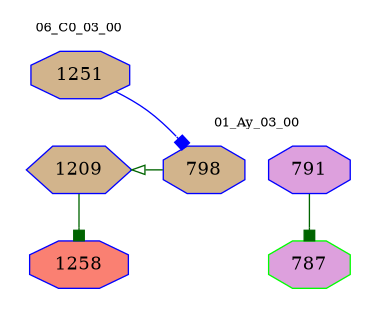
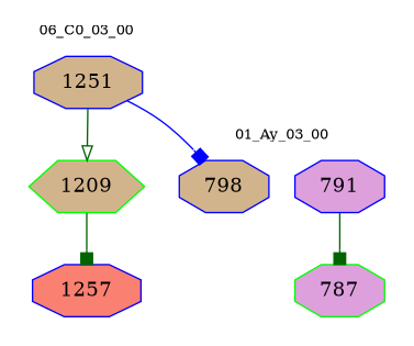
  digraph {
    node [color=blue fillcolor=tan shape=octagon style=filled]
    edge [arrowhead=box color=darkgreen]
    n1 [fillcolor=plum label=791]
    n2 [color=green fillcolor=plum label=787]
    n3 [label=798]
    n4 [label=1251]
-   n5 [label=1209 shape=hexagon]
-   n6 [fillcolor=salmon label=1258]
+   n5 [color=green label=1209 shape=hexagon]
+   n6 [fillcolor=salmon label=1257]
    subgraph cluster_1 {
      color=white
      fontsize=10
      label="01_Ay_03_00"
      n1
      n2
      n3
    }
    subgraph cluster_2 {
      color=white
      fontsize=10
      label="06_C0_03_00"
      n4
      n5
      n6
    }
    n1 -> n2
    n4 -> n3 [color=blue]
-   n3 -> n5 [arrowhead=onormal]
+   n4 -> n5 [arrowhead=onormal]
    n5 -> n6
  }
